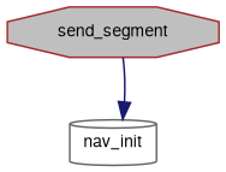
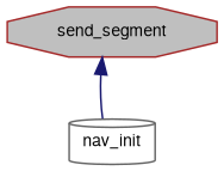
  digraph {
    rankdir=TB
    node [fontname=FreeSans fontsize=10 style=filled]
    n1 [color=brown fillcolor=grey75 fontcolor=black height=0.2 label=send_segment shape=octagon width=0.4]
    n2 [color=gray40 fillcolor=white height=0.2 label=nav_init shape=cylinder width=0.4]
-   n2 -> n1 [color=midnightblue dir=back fontname=FreeSans fontsize=10 labelfontname=FreeSans labelfontsize=10 style=solid]
+   n1 -> n2 [color=midnightblue dir=back fontname=FreeSans fontsize=10 labelfontname=FreeSans labelfontsize=10 style=solid]
  }
